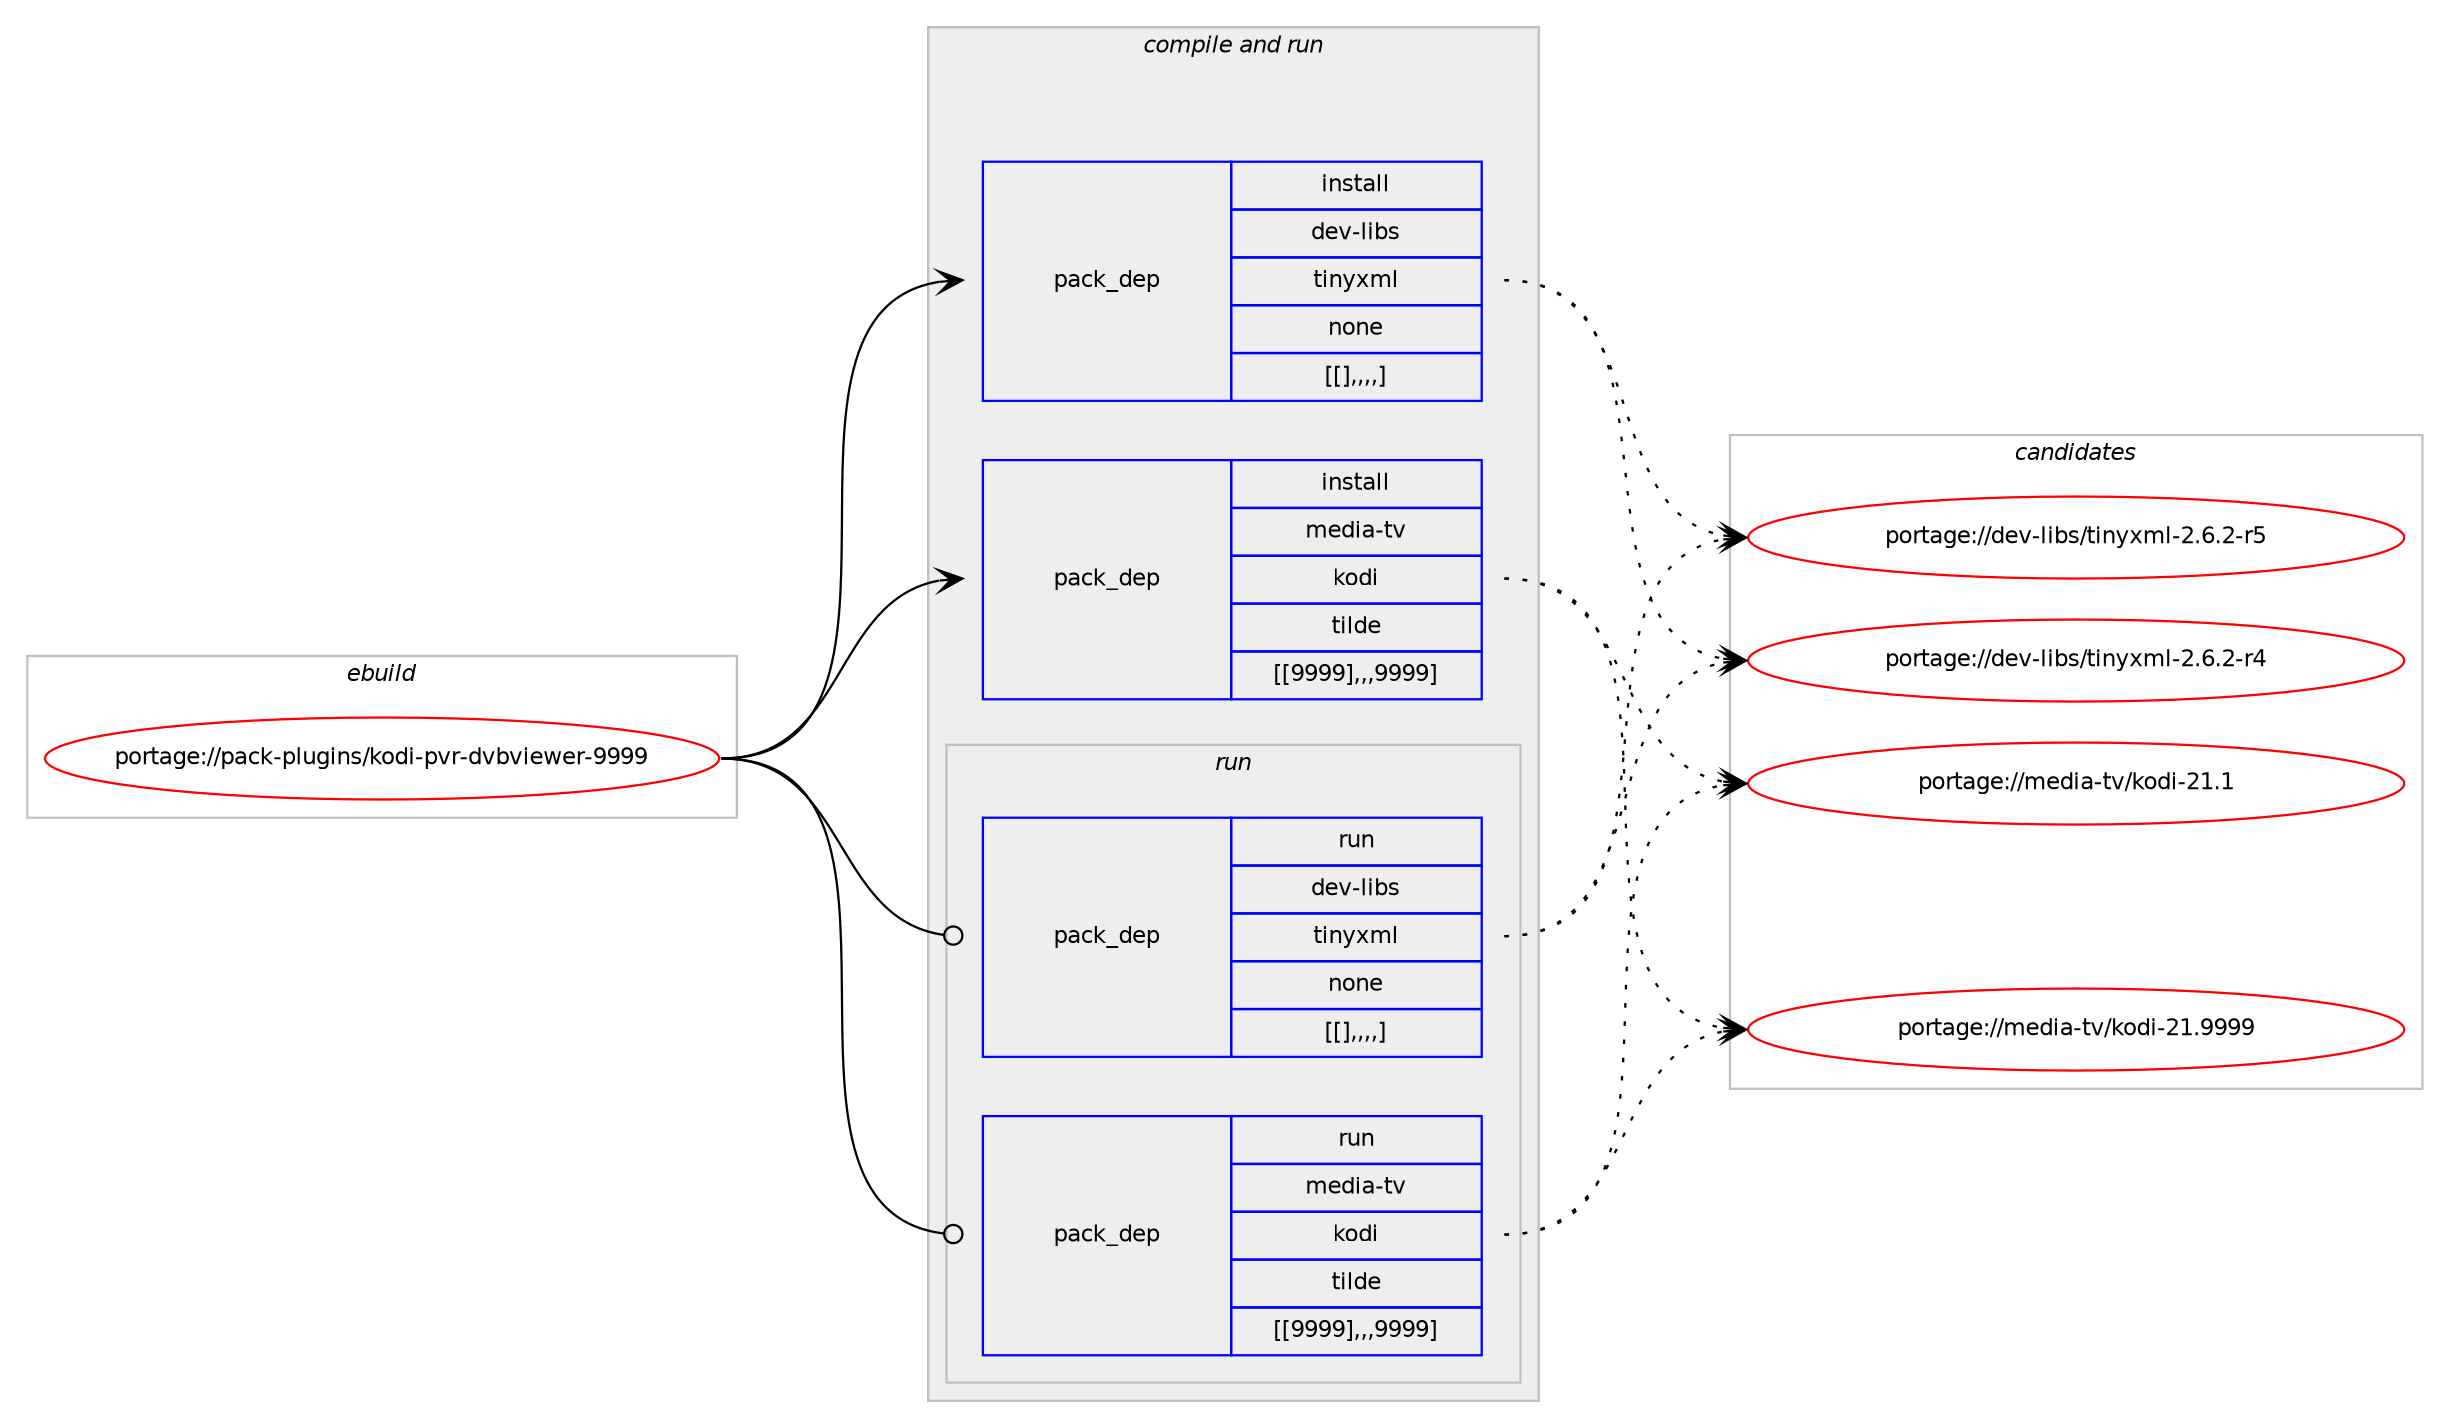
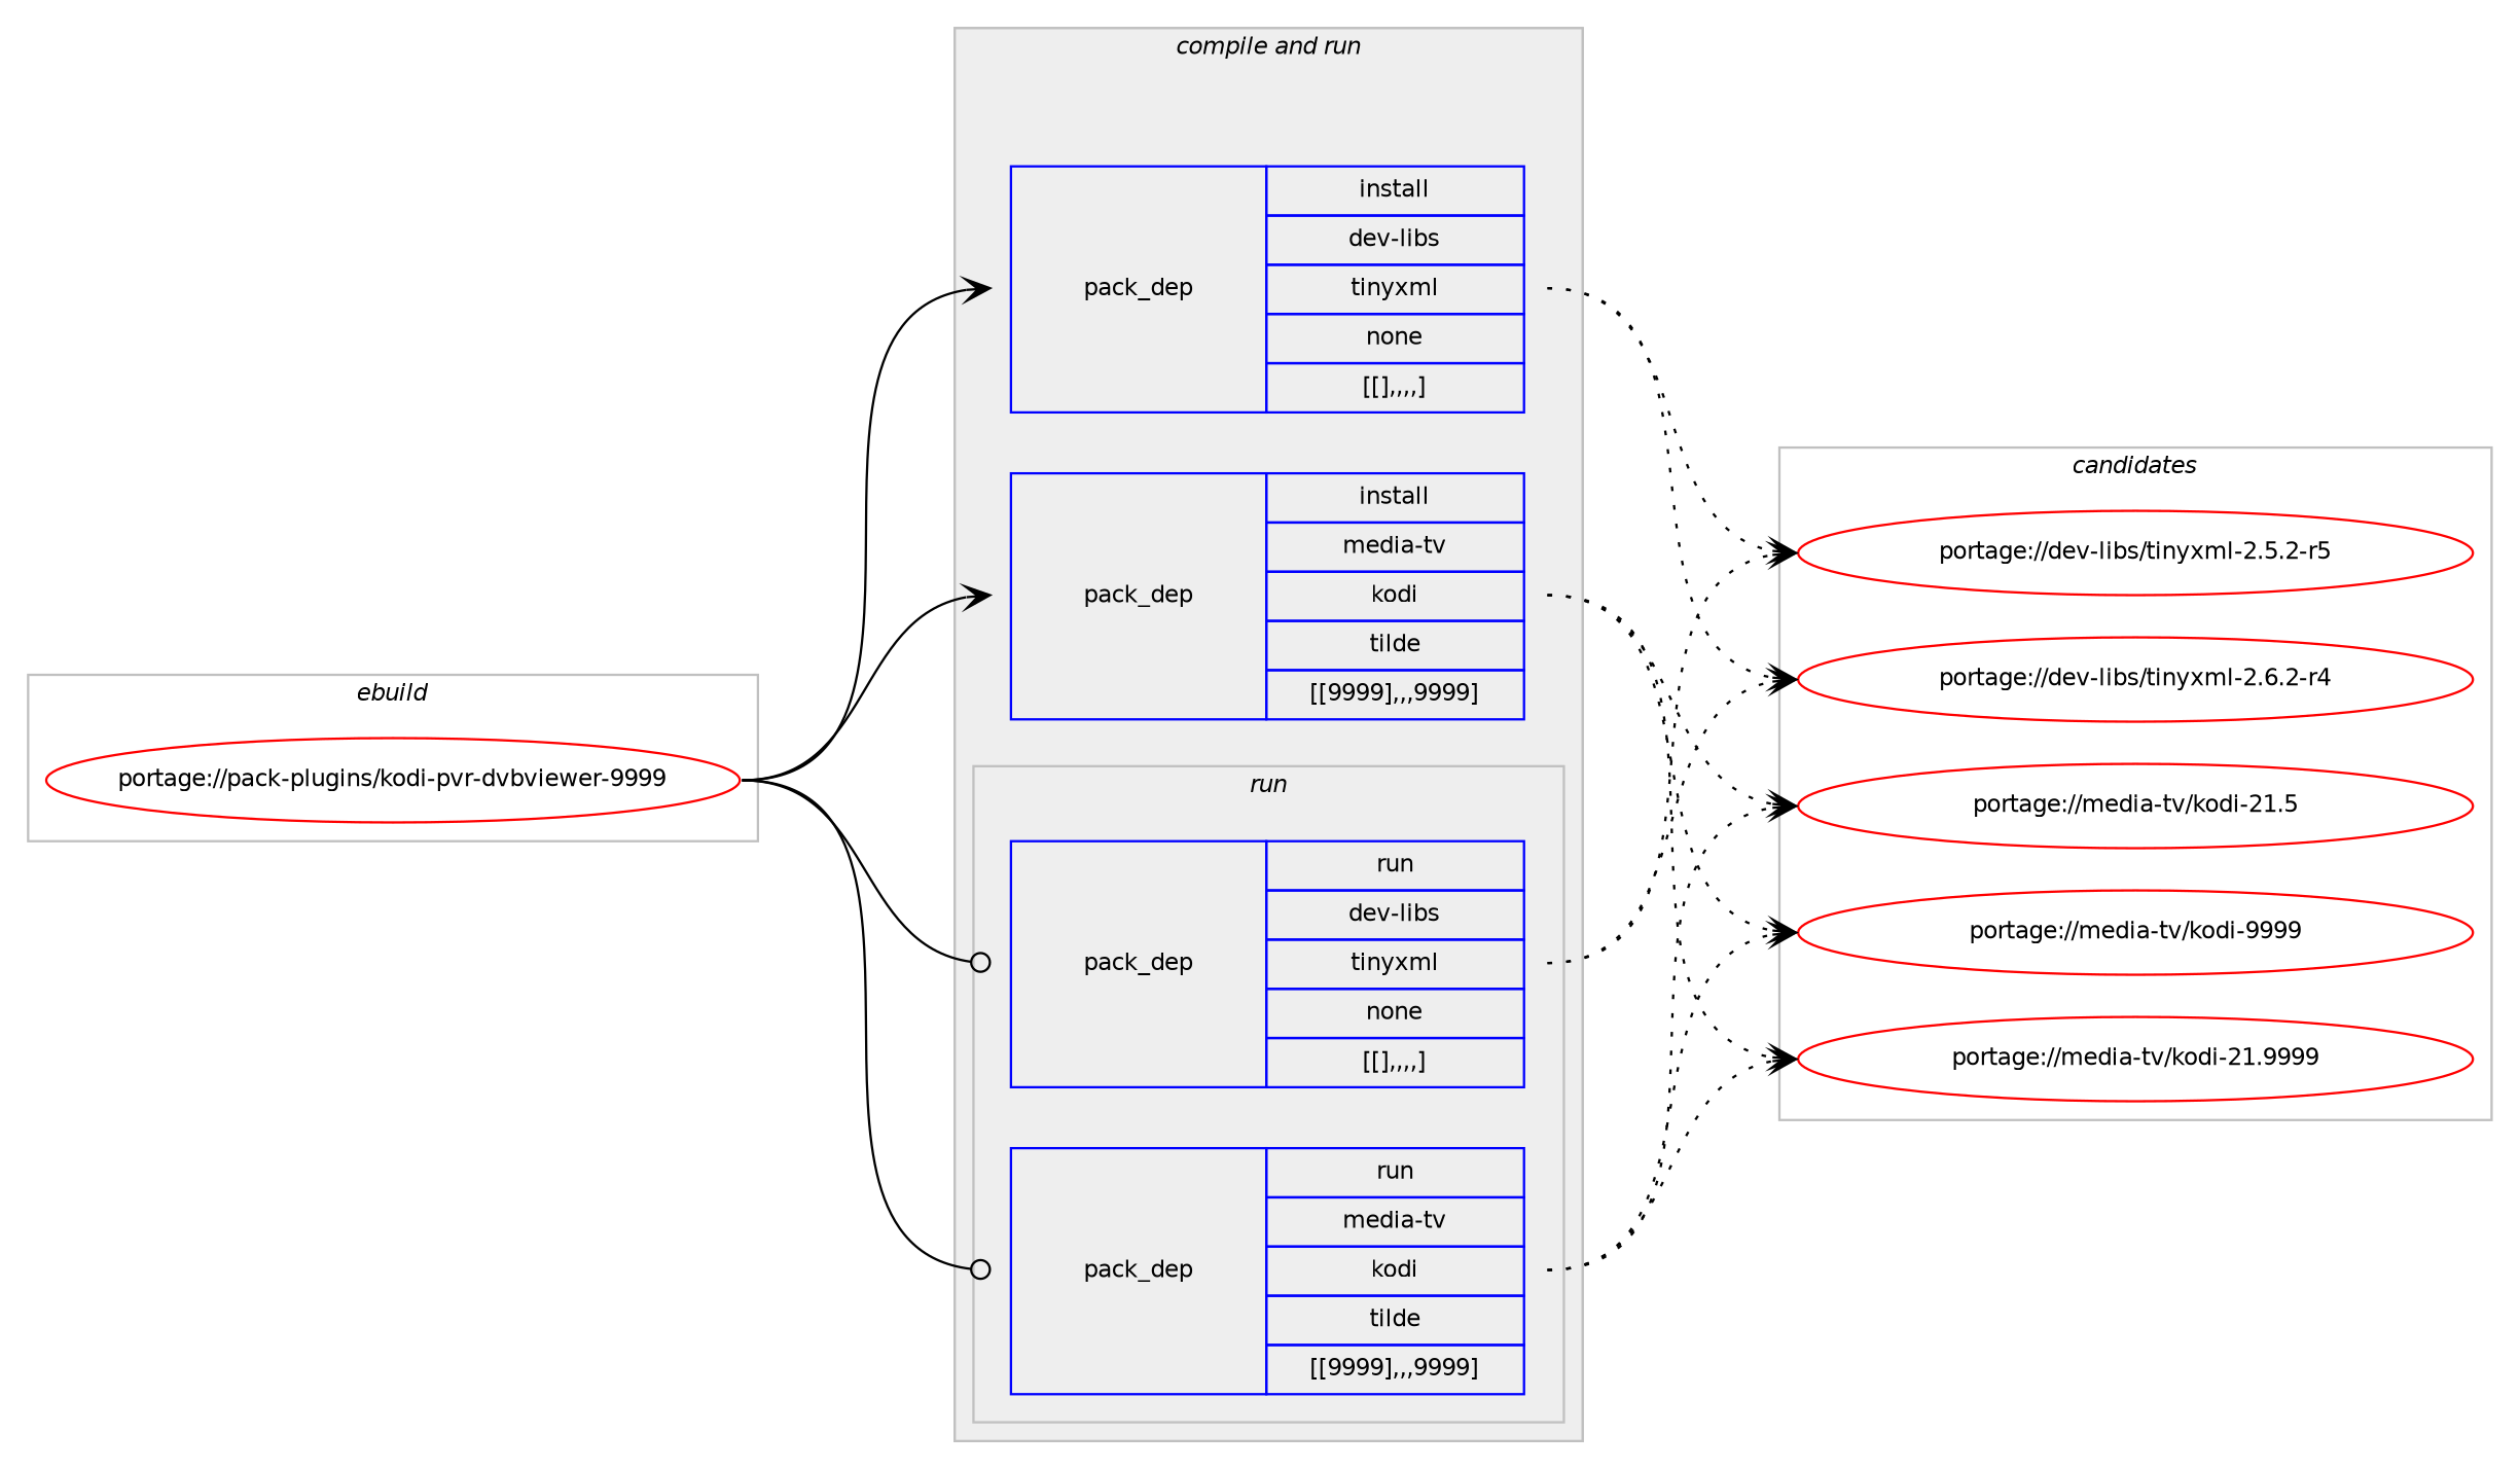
  digraph {
    compound=true
    concentrate=true
    fontname=Helvetica
    fontsize=10
    newrank=true
    rankdir=LR
    ranksep=1.5
    node [color=red fontname=Helvetica fontsize=10]
    edge [arrowhead=vee headport=w style=dotted tailport=e weight=100]
    n1 [label="portage://pack-plugins/kodi-pvr-dvbviewer-9999" width=4]
    n2 [color=blue label=<<TABLE BORDER="0" CELLBORDER="1" CELLSPACING="0" CELLPADDING="4" WIDTH="220"><TR><TD ROWSPAN="6" CELLPADDING="30">pack_dep</TD></TR><TR><TD WIDTH="110">install</TD></TR><TR><TD>dev-libs</TD></TR><TR><TD>tinyxml</TD></TR><TR><TD>none</TD></TR><TR><TD>[[],,,,]</TD></TR></TABLE>> shape=none]
    n3 [color=blue label=<<TABLE BORDER="0" CELLBORDER="1" CELLSPACING="0" CELLPADDING="4" WIDTH="220"><TR><TD ROWSPAN="6" CELLPADDING="30">pack_dep</TD></TR><TR><TD WIDTH="110">install</TD></TR><TR><TD>media-tv</TD></TR><TR><TD>kodi</TD></TR><TR><TD>tilde</TD></TR><TR><TD>[[9999],,,9999]</TD></TR></TABLE>> shape=none]
    n4 [color=blue label=<<TABLE BORDER="0" CELLBORDER="1" CELLSPACING="0" CELLPADDING="4" WIDTH="220"><TR><TD ROWSPAN="6" CELLPADDING="30">pack_dep</TD></TR><TR><TD WIDTH="110">run</TD></TR><TR><TD>dev-libs</TD></TR><TR><TD>tinyxml</TD></TR><TR><TD>none</TD></TR><TR><TD>[[],,,,]</TD></TR></TABLE>> shape=none]
    n5 [color=blue label=<<TABLE BORDER="0" CELLBORDER="1" CELLSPACING="0" CELLPADDING="4" WIDTH="220"><TR><TD ROWSPAN="6" CELLPADDING="30">pack_dep</TD></TR><TR><TD WIDTH="110">run</TD></TR><TR><TD>media-tv</TD></TR><TR><TD>kodi</TD></TR><TR><TD>tilde</TD></TR><TR><TD>[[9999],,,9999]</TD></TR></TABLE>> shape=none]
-   n6 [label="portage://dev-libs/tinyxml-2.6.2-r5" width=4]
+   n6 [label="portage://dev-libs/tinyxml-2.5.2-r5" width=4]
    n7 [label="portage://dev-libs/tinyxml-2.6.2-r4" width=4]
+   n8 [label="portage://media-tv/kodi-9999" width=4]
    n9 [label="portage://media-tv/kodi-21.9999" width=4]
-   n10 [label="portage://media-tv/kodi-21.1" width=4]
+   n10 [label="portage://media-tv/kodi-21.5" width=4]
    subgraph cluster_1 {
      color=gray
      label=<<i>ebuild</i>>
      n1
    }
    subgraph cluster_2 {
      color=gray
      label=<<i>dependencies</i>>
      subgraph cluster_3 {
        color=gray
        fillcolor="#eeeeee"
        label=<<i>compile</i>>
        style=filled
        subgraph sub_4 {
          color=gray
          fillcolor="#eeeeee"
          label=<<i>compile</i>>
          style=filled
          n2
        }
        subgraph sub_5 {
          color=gray
          fillcolor="#eeeeee"
          label=<<i>compile</i>>
          style=filled
          n3
        }
      }
      subgraph cluster_6 {
        color=gray
        fillcolor="#eeeeee"
        label=<<i>compile and run</i>>
        style=filled
      }
      subgraph cluster_7 {
        color=gray
        fillcolor="#eeeeee"
        label=<<i>run</i>>
        style=filled
        subgraph sub_8 {
          color=gray
          fillcolor="#eeeeee"
          label=<<i>run</i>>
          style=filled
          n4
        }
        subgraph sub_9 {
          color=gray
          fillcolor="#eeeeee"
          label=<<i>run</i>>
          style=filled
          n5
        }
      }
    }
    subgraph cluster_10 {
      color=gray
      label=<<i>candidates</i>>
      rank=same
      subgraph sub_11 {
        color=black
        label=<<i>candidates</i>>
        nodesep=1
        rank=same
        n6
        n7
      }
      subgraph sub_12 {
        color=black
        label=<<i>candidates</i>>
        nodesep=1
        rank=same
+       n8
        n9
        n10
      }
      subgraph sub_13 {
        color=black
        label=<<i>candidates</i>>
        nodesep=1
        rank=same
        n6
        n7
      }
      subgraph sub_14 {
        color=black
        label=<<i>candidates</i>>
        nodesep=1
        rank=same
+       n8
        n9
        n10
      }
    }
    n1 -> n2 [style=solid weight=20]
    n1 -> n3 [style=solid weight=20]
    n1 -> n4 [arrowhead=odot style=solid weight=20]
    n1 -> n5 [arrowhead=odot style=solid weight=20]
    n2 -> n6
    n2 -> n7
+   n3 -> n8
    n3 -> n9
    n3 -> n10
    n4 -> n6
    n4 -> n7
+   n5 -> n8
    n5 -> n9
    n5 -> n10
  }
